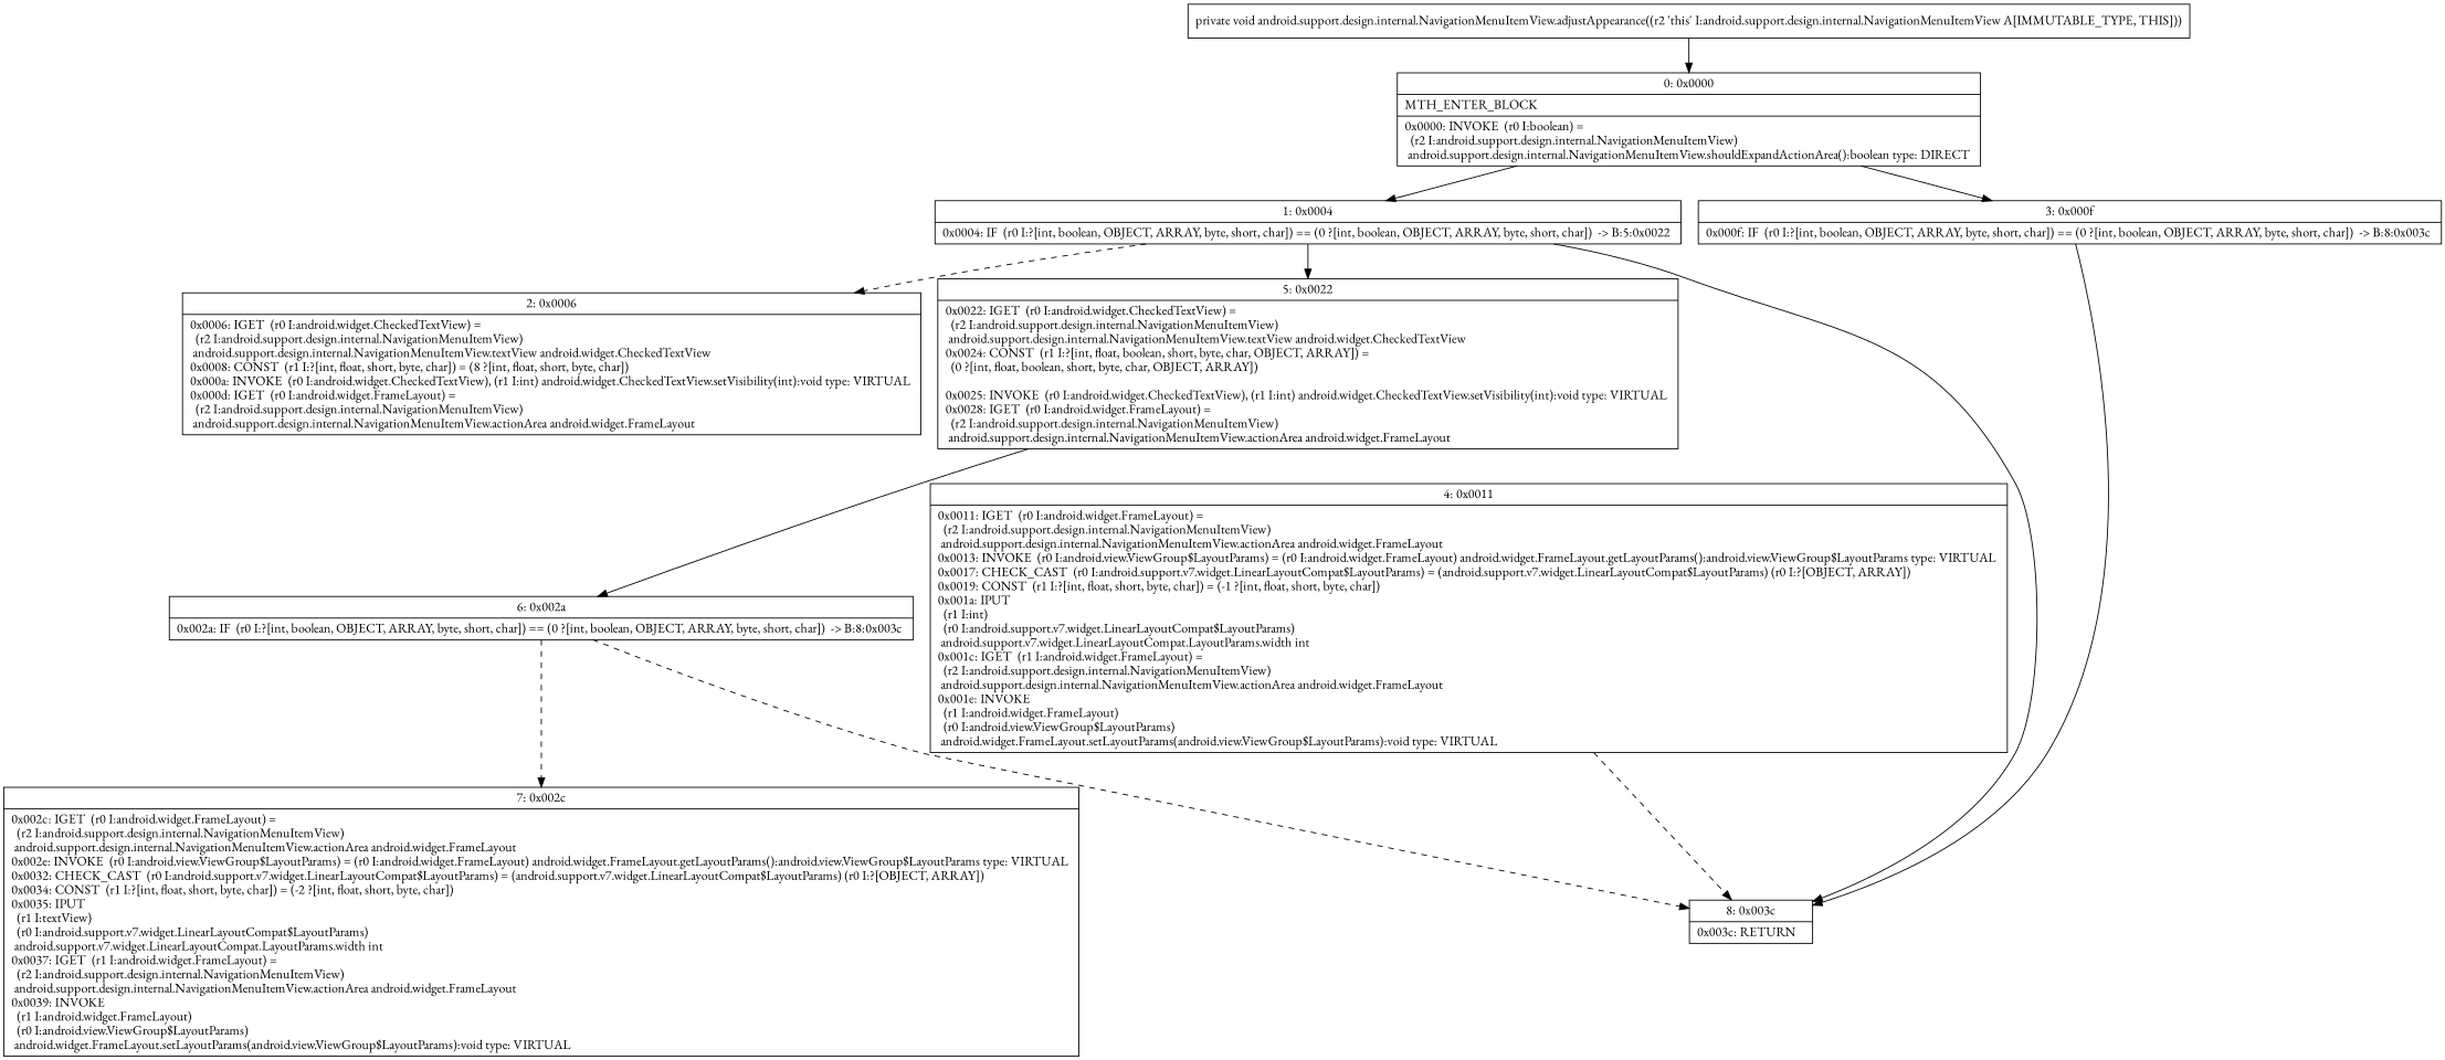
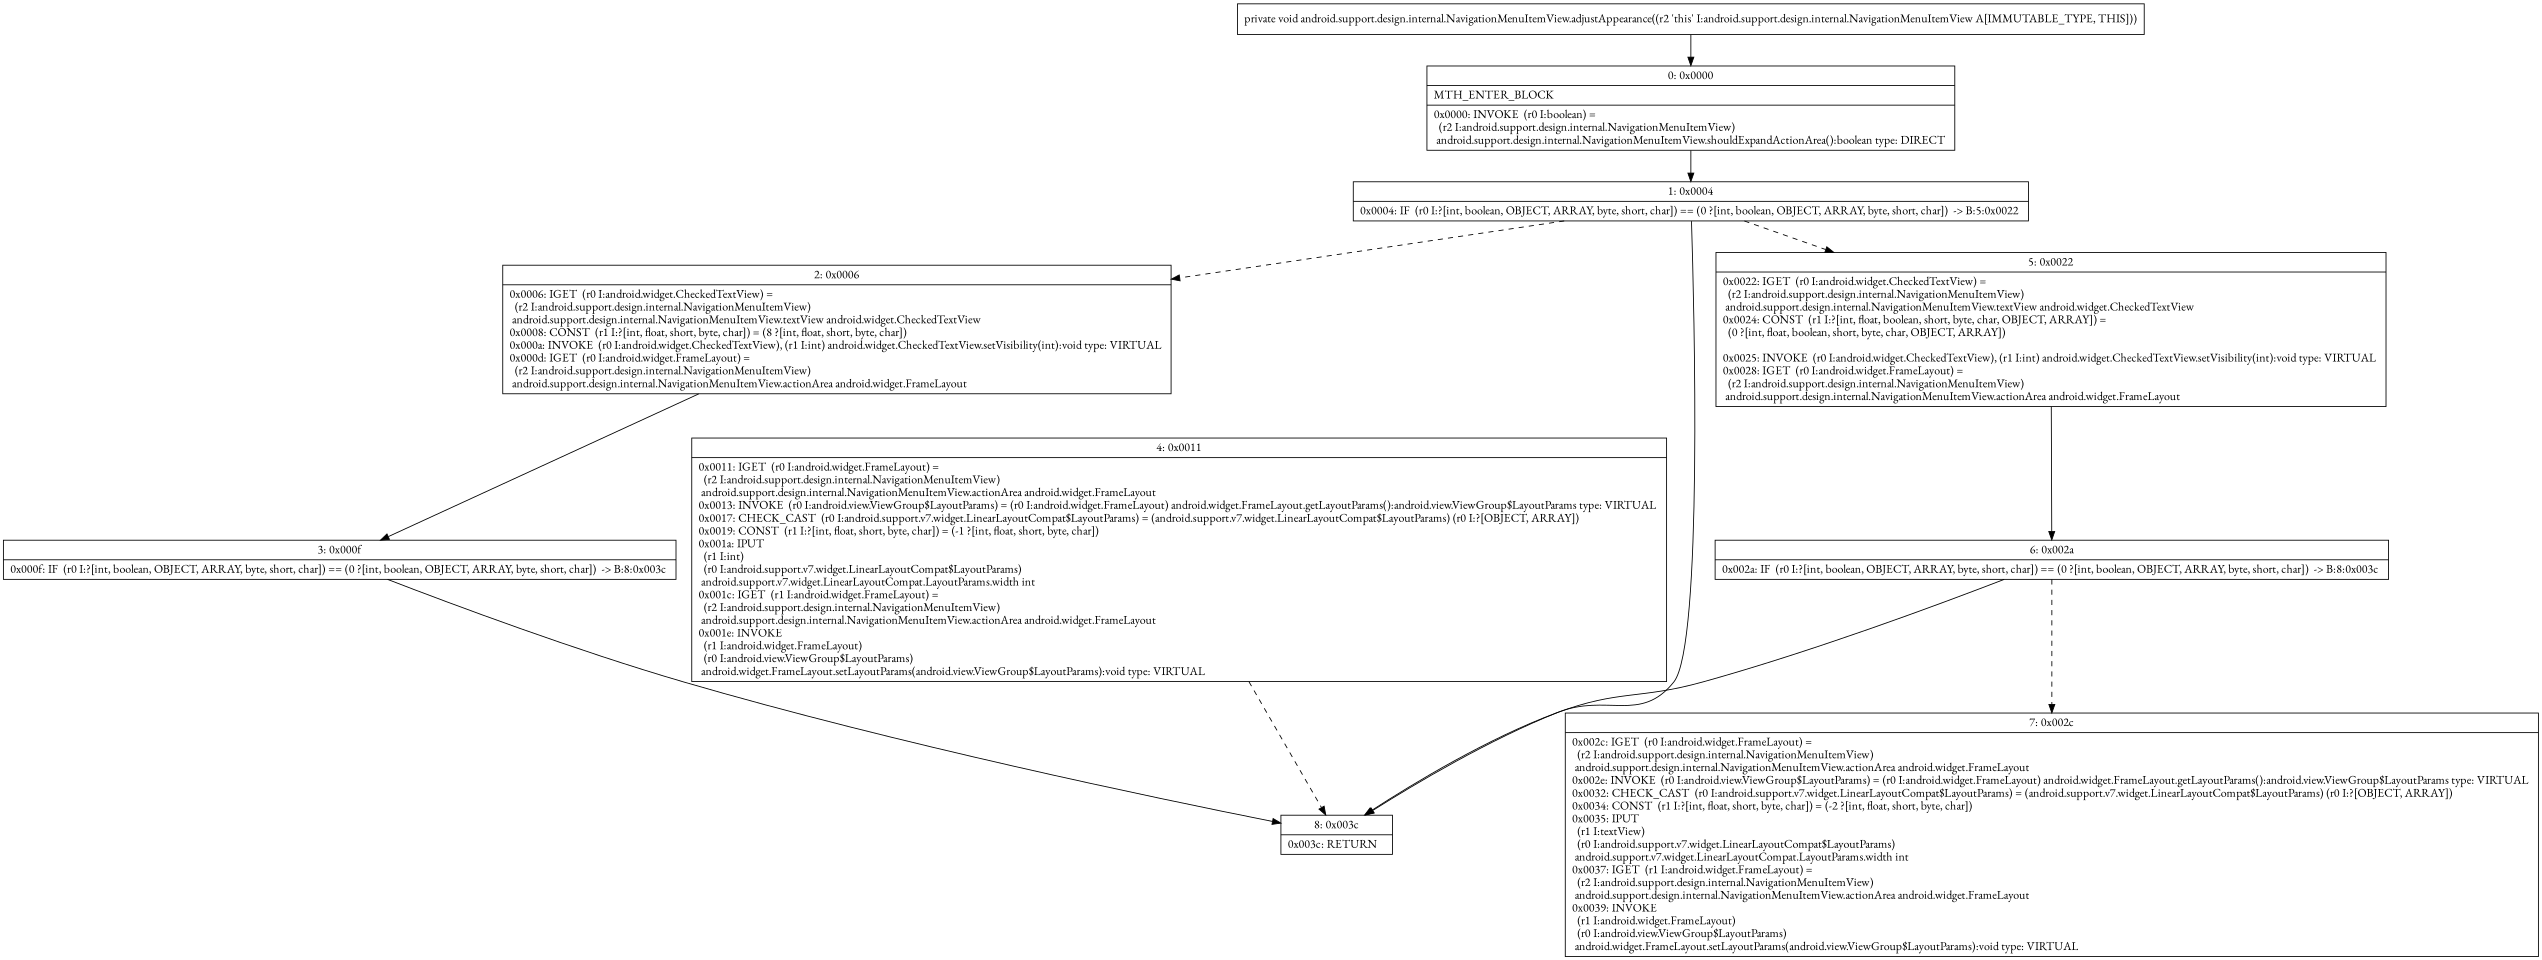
  digraph {
    fontname="EB Garamond"
    node [fontname="EB Garamond" shape=record]
    edge [fontname="EB Garamond"]
    n1 [label="{0\:\ 0x0000|MTH_ENTER_BLOCK\l|0x0000: INVOKE  (r0 I:boolean) = \l  (r2 I:android.support.design.internal.NavigationMenuItemView)\l android.support.design.internal.NavigationMenuItemView.shouldExpandActionArea():boolean type: DIRECT \l}"]
    n2 [label="{1\:\ 0x0004|0x0004: IF  (r0 I:?[int, boolean, OBJECT, ARRAY, byte, short, char]) == (0 ?[int, boolean, OBJECT, ARRAY, byte, short, char])  \-\> B:5:0x0022 \l}"]
    n3 [label="{2\:\ 0x0006|0x0006: IGET  (r0 I:android.widget.CheckedTextView) = \l  (r2 I:android.support.design.internal.NavigationMenuItemView)\l android.support.design.internal.NavigationMenuItemView.textView android.widget.CheckedTextView \l0x0008: CONST  (r1 I:?[int, float, short, byte, char]) = (8 ?[int, float, short, byte, char]) \l0x000a: INVOKE  (r0 I:android.widget.CheckedTextView), (r1 I:int) android.widget.CheckedTextView.setVisibility(int):void type: VIRTUAL \l0x000d: IGET  (r0 I:android.widget.FrameLayout) = \l  (r2 I:android.support.design.internal.NavigationMenuItemView)\l android.support.design.internal.NavigationMenuItemView.actionArea android.widget.FrameLayout \l}"]
    n4 [label="{5\:\ 0x0022|0x0022: IGET  (r0 I:android.widget.CheckedTextView) = \l  (r2 I:android.support.design.internal.NavigationMenuItemView)\l android.support.design.internal.NavigationMenuItemView.textView android.widget.CheckedTextView \l0x0024: CONST  (r1 I:?[int, float, boolean, short, byte, char, OBJECT, ARRAY]) = \l  (0 ?[int, float, boolean, short, byte, char, OBJECT, ARRAY])\l \l0x0025: INVOKE  (r0 I:android.widget.CheckedTextView), (r1 I:int) android.widget.CheckedTextView.setVisibility(int):void type: VIRTUAL \l0x0028: IGET  (r0 I:android.widget.FrameLayout) = \l  (r2 I:android.support.design.internal.NavigationMenuItemView)\l android.support.design.internal.NavigationMenuItemView.actionArea android.widget.FrameLayout \l}"]
    n5 [label="{8\:\ 0x003c|0x003c: RETURN   \l}"]
    n6 [label="{3\:\ 0x000f|0x000f: IF  (r0 I:?[int, boolean, OBJECT, ARRAY, byte, short, char]) == (0 ?[int, boolean, OBJECT, ARRAY, byte, short, char])  \-\> B:8:0x003c \l}"]
    n7 [label="{6\:\ 0x002a|0x002a: IF  (r0 I:?[int, boolean, OBJECT, ARRAY, byte, short, char]) == (0 ?[int, boolean, OBJECT, ARRAY, byte, short, char])  \-\> B:8:0x003c \l}"]
    n8 [label="{4\:\ 0x0011|0x0011: IGET  (r0 I:android.widget.FrameLayout) = \l  (r2 I:android.support.design.internal.NavigationMenuItemView)\l android.support.design.internal.NavigationMenuItemView.actionArea android.widget.FrameLayout \l0x0013: INVOKE  (r0 I:android.view.ViewGroup$LayoutParams) = (r0 I:android.widget.FrameLayout) android.widget.FrameLayout.getLayoutParams():android.view.ViewGroup$LayoutParams type: VIRTUAL \l0x0017: CHECK_CAST  (r0 I:android.support.v7.widget.LinearLayoutCompat$LayoutParams) = (android.support.v7.widget.LinearLayoutCompat$LayoutParams) (r0 I:?[OBJECT, ARRAY]) \l0x0019: CONST  (r1 I:?[int, float, short, byte, char]) = (\-1 ?[int, float, short, byte, char]) \l0x001a: IPUT  \l  (r1 I:int)\l  (r0 I:android.support.v7.widget.LinearLayoutCompat$LayoutParams)\l android.support.v7.widget.LinearLayoutCompat.LayoutParams.width int \l0x001c: IGET  (r1 I:android.widget.FrameLayout) = \l  (r2 I:android.support.design.internal.NavigationMenuItemView)\l android.support.design.internal.NavigationMenuItemView.actionArea android.widget.FrameLayout \l0x001e: INVOKE  \l  (r1 I:android.widget.FrameLayout)\l  (r0 I:android.view.ViewGroup$LayoutParams)\l android.widget.FrameLayout.setLayoutParams(android.view.ViewGroup$LayoutParams):void type: VIRTUAL \l}"]
    n9 [label="{7\:\ 0x002c|0x002c: IGET  (r0 I:android.widget.FrameLayout) = \l  (r2 I:android.support.design.internal.NavigationMenuItemView)\l android.support.design.internal.NavigationMenuItemView.actionArea android.widget.FrameLayout \l0x002e: INVOKE  (r0 I:android.view.ViewGroup$LayoutParams) = (r0 I:android.widget.FrameLayout) android.widget.FrameLayout.getLayoutParams():android.view.ViewGroup$LayoutParams type: VIRTUAL \l0x0032: CHECK_CAST  (r0 I:android.support.v7.widget.LinearLayoutCompat$LayoutParams) = (android.support.v7.widget.LinearLayoutCompat$LayoutParams) (r0 I:?[OBJECT, ARRAY]) \l0x0034: CONST  (r1 I:?[int, float, short, byte, char]) = (\-2 ?[int, float, short, byte, char]) \l0x0035: IPUT  \l  (r1 I:textView)\l  (r0 I:android.support.v7.widget.LinearLayoutCompat$LayoutParams)\l android.support.v7.widget.LinearLayoutCompat.LayoutParams.width int \l0x0037: IGET  (r1 I:android.widget.FrameLayout) = \l  (r2 I:android.support.design.internal.NavigationMenuItemView)\l android.support.design.internal.NavigationMenuItemView.actionArea android.widget.FrameLayout \l0x0039: INVOKE  \l  (r1 I:android.widget.FrameLayout)\l  (r0 I:android.view.ViewGroup$LayoutParams)\l android.widget.FrameLayout.setLayoutParams(android.view.ViewGroup$LayoutParams):void type: VIRTUAL \l}"]
    n10 [label="{private void android.support.design.internal.NavigationMenuItemView.adjustAppearance((r2 'this' I:android.support.design.internal.NavigationMenuItemView A[IMMUTABLE_TYPE, THIS])) }"]
    n1 -> n2
    n2 -> n3 [style=dashed]
-   n2 -> n4
+   n2 -> n4 [style=dashed]
    n2 -> n5
-   n1 -> n6
+   n3 -> n6
    n4 -> n7
    n6 -> n5
-   n7 -> n5 [style=dashed]
+   n7 -> n5
    n7 -> n9 [style=dashed]
    n8 -> n5 [style=dashed]
    n10 -> n1
  }
